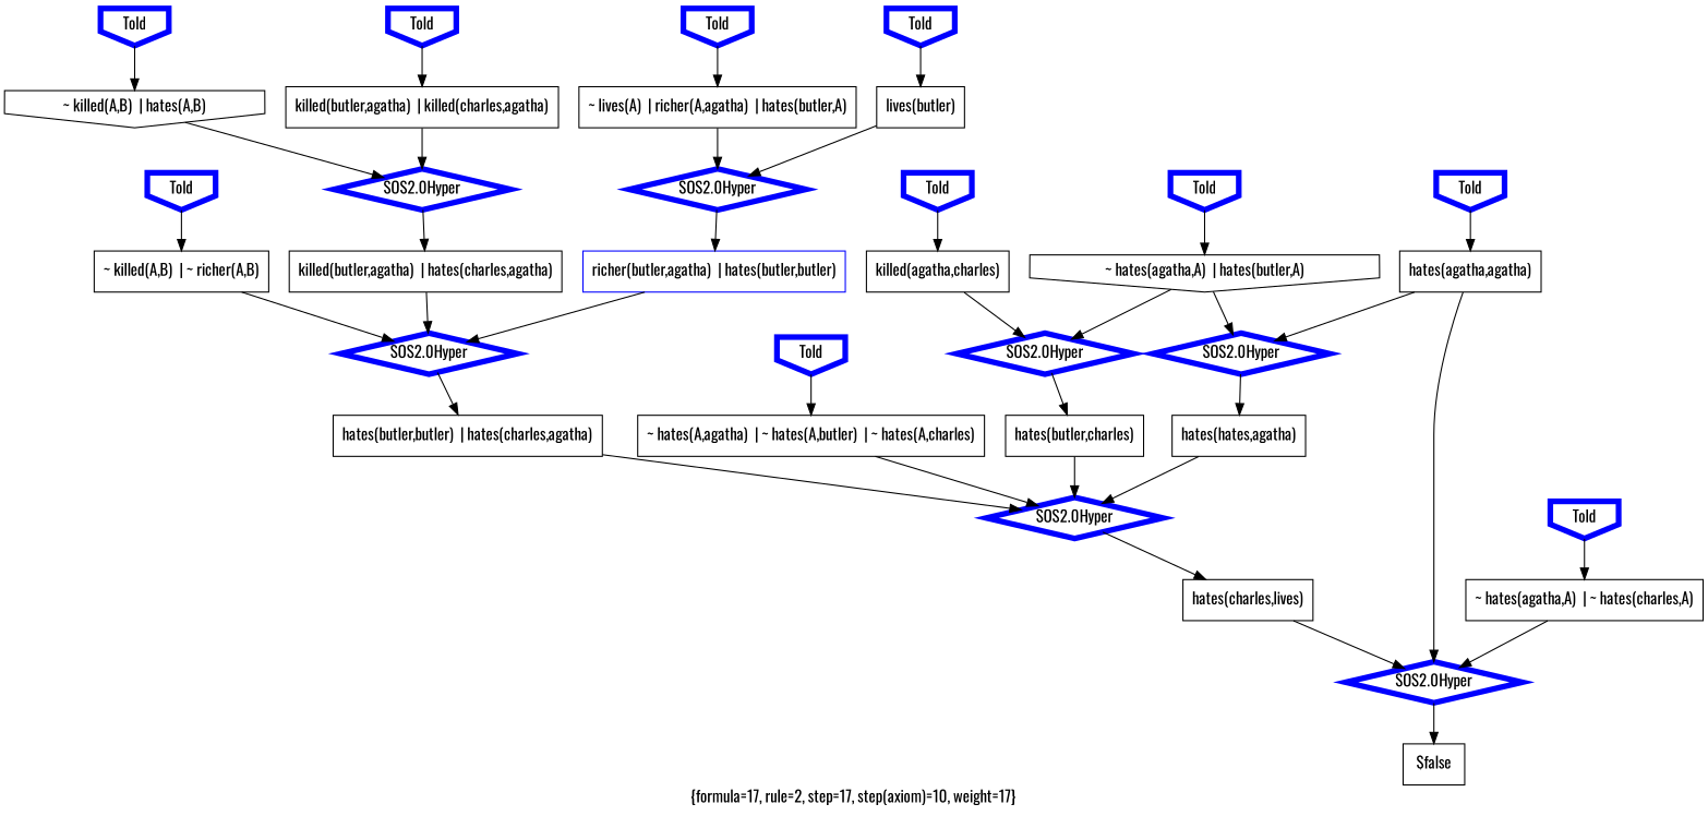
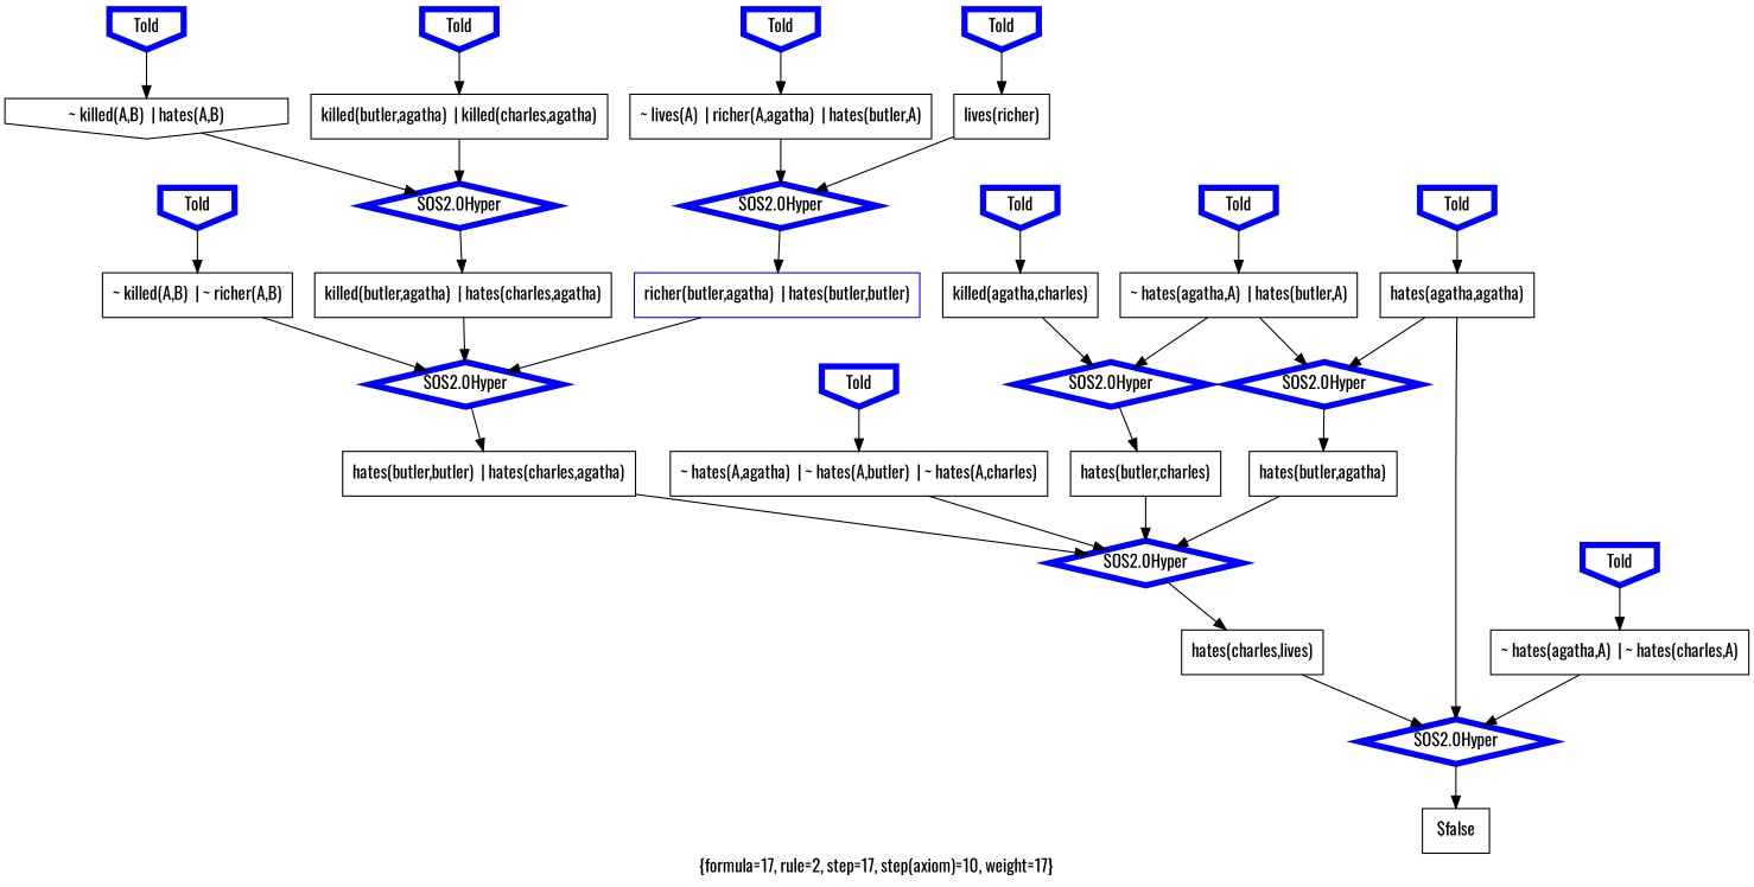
  digraph {
    fontname=Oswald
    label="{formula=17, rule=2, step=17, step(axiom)=10, weight=17}"
    labelloc=b
    node [color=blue fillcolor=white fontname=Oswald shape=box style=filled]
    edge [fontname=Oswald]
    n1 [color=black label="hates(butler,butler)  | hates(charles,agatha)"]
    n2 [label="SOS2.0Hyper" penwidth=5 shape=diamond]
    n3 [color=black label="hates(charles,lives)"]
    n4 [color=black label="~ hates(A,agatha)  | ~ hates(A,butler)  | ~ hates(A,charles)"]
    n5 [color=black label="~ killed(A,B)  | ~ richer(A,B)"]
    n6 [label="SOS2.0Hyper" penwidth=5 shape=diamond]
    n7 [color=black label="hates(butler,charles)"]
    n8 [label="SOS2.0Hyper" penwidth=5 shape=diamond]
    n9 [color=black label="$false"]
-   n10 [color=black label="hates(hates,agatha)"]
+   n10 [color=black label="hates(butler,agatha)"]
    n11 [color=black label="~ killed(A,B)  | hates(A,B)" shape=invhouse]
    n12 [label="SOS2.0Hyper" penwidth=5 shape=diamond]
    n13 [color=black label="killed(butler,agatha)  | hates(charles,agatha)"]
    n14 [label="richer(butler,agatha)  | hates(butler,butler)"]
    n15 [color=black label="hates(agatha,agatha)"]
    n16 [label="SOS2.0Hyper" penwidth=5 shape=diamond]
    n17 [color=black label="~ lives(A)  | richer(A,agatha)  | hates(butler,A)"]
    n18 [label="SOS2.0Hyper" penwidth=5 shape=diamond]
    n19 [color=black label="~ hates(agatha,A)  | ~ hates(charles,A)"]
-   n20 [color=black label="lives(butler)"]
+   n20 [color=black label="lives(richer)"]
    n21 [color=black label="killed(agatha,charles)"]
    n22 [label="SOS2.0Hyper" penwidth=5 shape=diamond]
-   n23 [color=black label="~ hates(agatha,A)  | hates(butler,A)" shape=invhouse]
+   n23 [color=black label="~ hates(agatha,A)  | hates(butler,A)"]
    n24 [color=black label="killed(butler,agatha)  | killed(charles,agatha)"]
    n25 [label=Told penwidth=5 shape=invhouse]
    n26 [label=Told penwidth=5 shape=invhouse]
    n27 [label=Told penwidth=5 shape=invhouse]
    n28 [label=Told penwidth=5 shape=invhouse]
    n29 [label=Told penwidth=5 shape=invhouse]
    n30 [label=Told penwidth=5 shape=invhouse]
    n31 [label=Told penwidth=5 shape=invhouse]
    n32 [label=Told penwidth=5 shape=invhouse]
    n33 [label=Told penwidth=5 shape=invhouse]
    n34 [label=Told penwidth=5 shape=invhouse]
    n1 -> n2
    n2 -> n3
    n3 -> n8
    n4 -> n2
    n5 -> n6
    n6 -> n1
    n7 -> n2
    n8 -> n9
    n10 -> n2
    n11 -> n12
    n12 -> n13
    n13 -> n6
    n14 -> n6
    n15 -> n8
    n15 -> n16
    n16 -> n10
    n17 -> n18
    n18 -> n14
    n19 -> n8
    n20 -> n18
    n21 -> n22
    n22 -> n7
    n23 -> n16
    n23 -> n22
    n24 -> n12
    n25 -> n15
    n26 -> n24
    n27 -> n21
    n28 -> n17
    n29 -> n4
    n30 -> n23
    n31 -> n11
    n32 -> n20
    n33 -> n5
    n34 -> n19
  }
